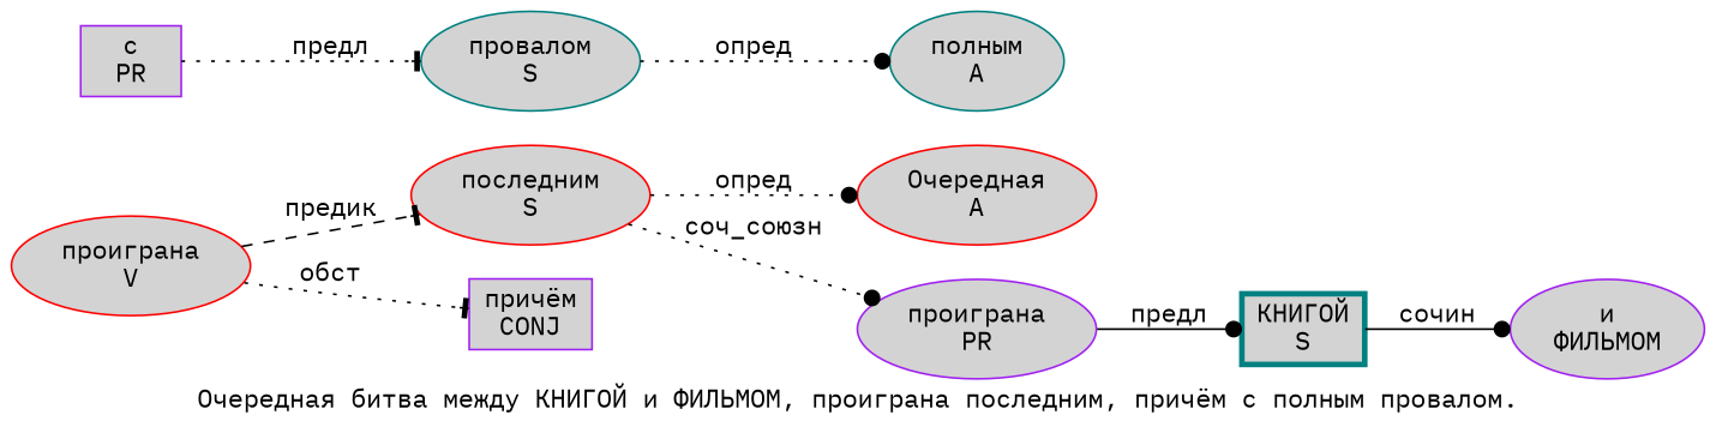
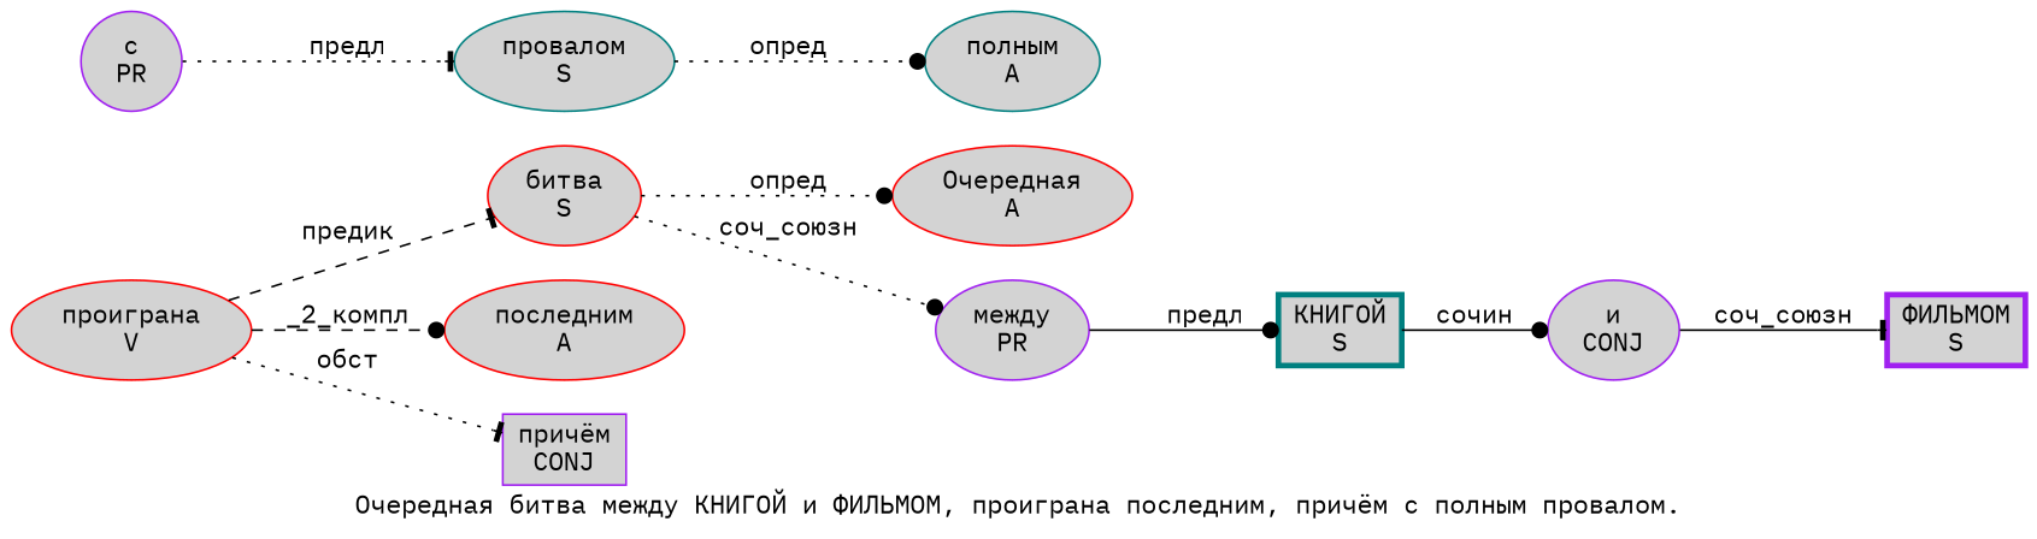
  digraph {
    fontname="IBM Plex Mono"
    label="Очередная битва между КНИГОЙ и ФИЛЬМОМ, проиграна последним, причём с полным провалом."
    rankdir=LR
    node [color=purple fillcolor=lightgray fontname="IBM Plex Mono" penwidth=1 shape=ellipse style=filled]
    edge [arrowhead=dot fontname="IBM Plex Mono" style=dotted]
    n1 [color=red label="Очередная\nA"]
-   n2 [color=red label="последним\nS"]
-   n3 [label="проиграна\nPR"]
+   n2 [color=red label="битва\nS"]
+   n3 [label="между\nPR"]
    n4 [color=teal label="КНИГОЙ\nS" penwidth=3 shape=box]
-   n5 [label="и\nФИЛЬМОМ"]
+   n5 [label="и\nCONJ"]
+   n6 [label="ФИЛЬМОМ\nS" penwidth=3 shape=box]
    n7 [color=red label="проиграна\nV"]
+   n8 [color=red label="последним\nA"]
    n9 [label="причём\nCONJ" shape=box]
-   n10 [label="с\nPR" shape=box]
+   n10 [label="с\nPR"]
    n11 [color=teal label="провалом\nS"]
    n12 [color=teal label="полным\nA"]
    n2 -> n1 [label="опред"]
    n2 -> n3 [label="соч_союзн"]
    n3 -> n4 [label="предл" style=solid]
    n4 -> n5 [label="сочин" style=solid]
+   n5 -> n6 [arrowhead=tee label="соч_союзн" style=solid]
    n7 -> n2 [arrowhead=tee label="предик" style=dashed]
+   n7 -> n8 [label="_2_компл" style=dashed]
    n7 -> n9 [arrowhead=tee label="обст"]
    n10 -> n11 [arrowhead=tee label="предл"]
    n11 -> n12 [label="опред"]
  }
